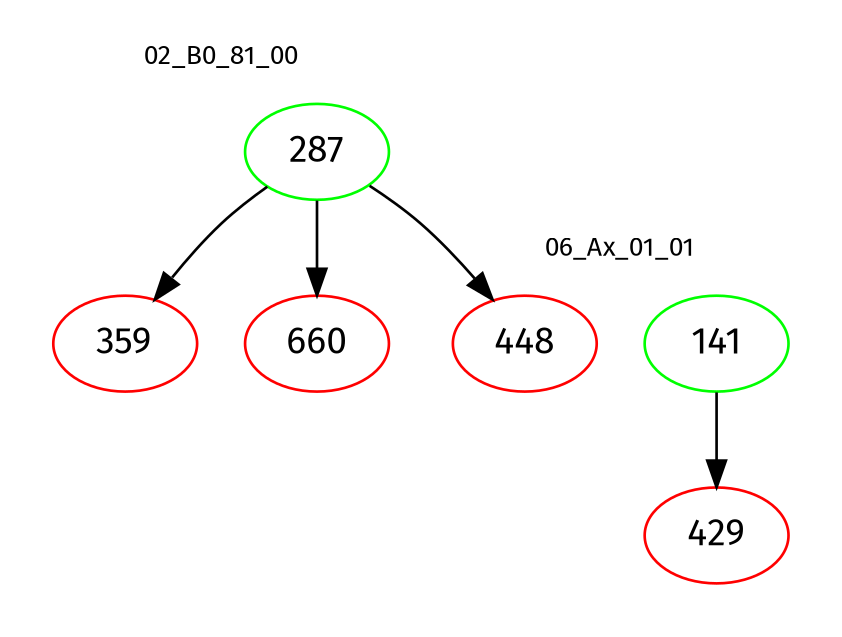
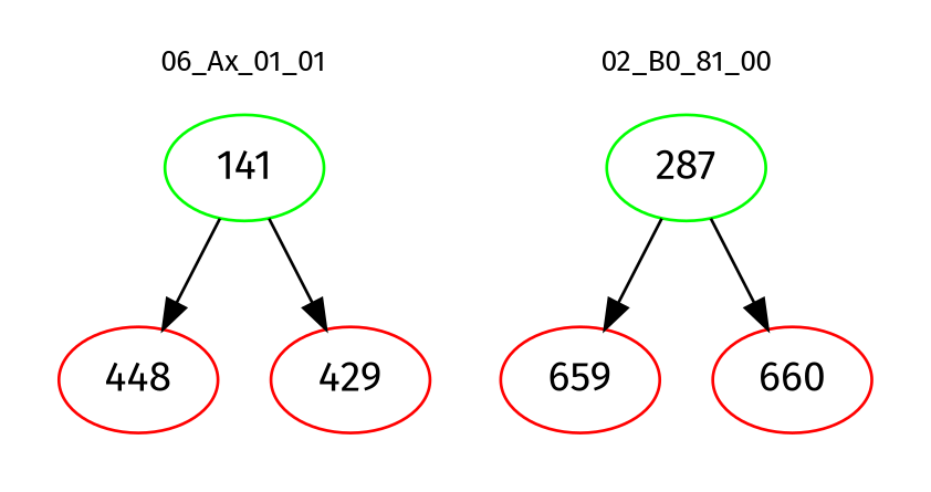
  digraph {
    fontname="Fira Sans"
    node [color=red fontname="Fira Sans"]
    edge [color=black fontname="Fira Sans"]
    n1 [color=green label=141]
    n2 [label=448]
    n3 [label=429]
    n4 [color=green label=287]
-   n5 [label=359]
+   n5 [label=659]
    n6 [label=660]
    subgraph cluster_1 {
      color=white
      fontsize=10
      label="06_Ax_01_01"
      n1
      n2
      n3
    }
    subgraph cluster_2 {
      color=white
      fontsize=10
      label="02_B0_81_00"
      n4
      n5
      n6
    }
-   n4 -> n2
+   n1 -> n2
    n1 -> n3
    n4 -> n5
    n4 -> n6
  }
